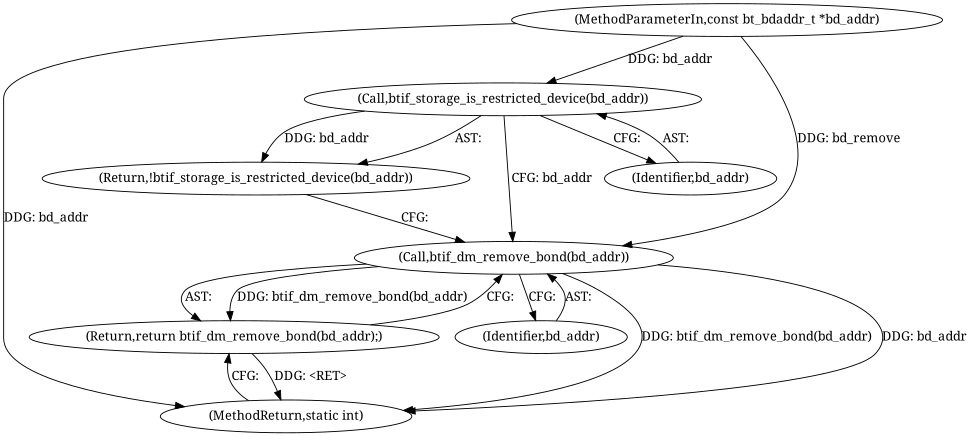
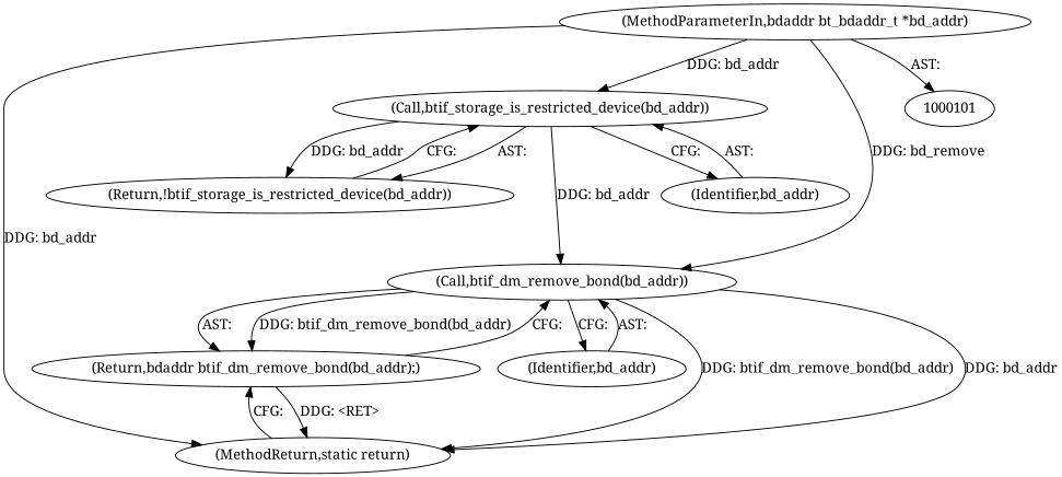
  digraph {
    fontname="Noto Serif"
    node [fontname="Noto Serif"]
    edge [fontname="Noto Serif"]
    n1 [label="(Call,btif_dm_remove_bond(bd_addr))"]
-   n2 [label="(Return,return btif_dm_remove_bond(bd_addr);)"]
+   n2 [label="(Return,bdaddr btif_dm_remove_bond(bd_addr);)"]
    n3 [label="(Identifier,bd_addr)"]
-   n4 [label="(MethodReturn,static int)"]
+   n4 [label="(MethodReturn,static return)"]
    n5 [label="(Call,btif_storage_is_restricted_device(bd_addr))"]
    n6 [label="(Identifier,bd_addr)"]
    n7 [label="(Return,!btif_storage_is_restricted_device(bd_addr))"]
-   n8 [label="(MethodParameterIn,const bt_bdaddr_t *bd_addr)"]
+   n8 [label="(MethodParameterIn,bdaddr bt_bdaddr_t *bd_addr)"]
+   1000101
    n1 -> n2 [label="AST: "]
    n1 -> n2 [label="DDG: btif_dm_remove_bond(bd_addr)"]
    n1 -> n3 [label="CFG: "]
    n1 -> n4 [label="DDG: btif_dm_remove_bond(bd_addr)"]
    n1 -> n4 [label="DDG: bd_addr"]
    n2 -> n1 [label="CFG: "]
    n2 -> n4 [label="DDG: <RET>"]
    n3 -> n1 [label="AST: "]
    n4 -> n2 [label="CFG: "]
-   n5 -> n1 [label="CFG: bd_addr"]
+   n5 -> n1 [label="DDG: bd_addr"]
    n5 -> n6 [label="CFG: "]
    n5 -> n7 [label="AST: "]
    n5 -> n7 [label="DDG: bd_addr"]
    n6 -> n5 [label="AST: "]
-   n7 -> n1 [label="CFG: "]
+   n7 -> n5 [label="CFG: "]
    n8 -> n1 [label="DDG: bd_remove"]
    n8 -> n4 [label="DDG: bd_addr"]
    n8 -> n5 [label="DDG: bd_addr"]
+   n8 -> 1000101 [label="AST: "]
  }
